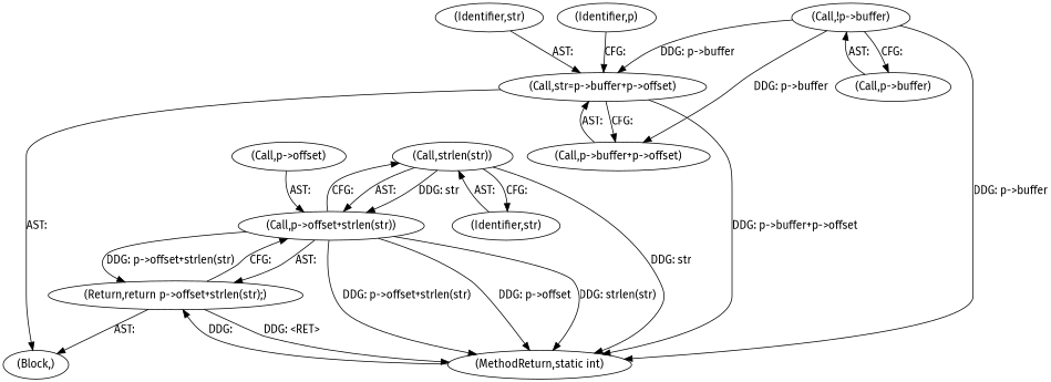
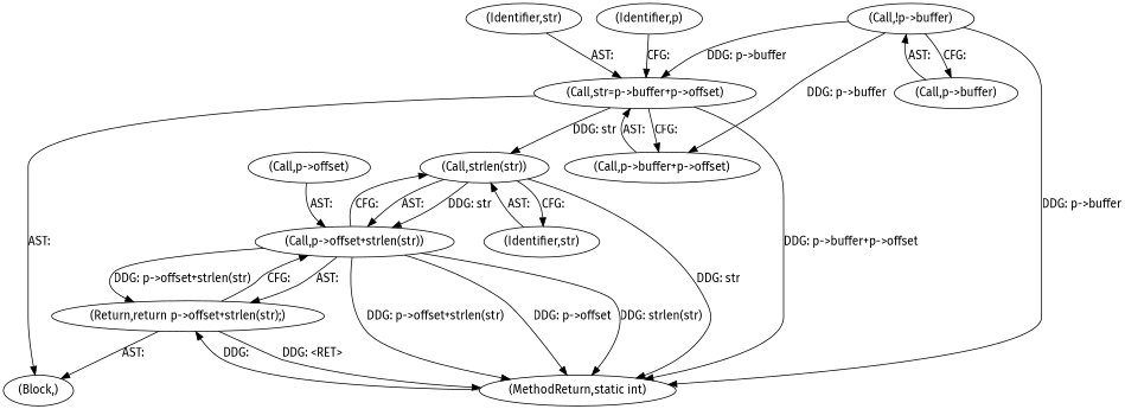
  digraph {
    fontname="Fira Sans"
    node [fontname="Fira Sans"]
    edge [fontname="Fira Sans"]
    n1 [label="(Call,strlen(str))"]
    n2 [label="(Call,p->offset+strlen(str))"]
    n3 [label="(MethodReturn,static int)"]
    n4 [label="(Identifier,str)"]
    n5 [label="(Return,return p->offset+strlen(str);)"]
    n6 [label="(Call,str=p->buffer+p->offset)"]
    n7 [label="(Block,)"]
    n8 [label="(Call,p->buffer+p->offset)"]
    n9 [label="(Call,!p->buffer)"]
    n10 [label="(Call,p->buffer)"]
    n11 [label="(Identifier,p)"]
    n12 [label="(Call,p->offset)"]
    n13 [label="(Identifier,str)"]
    n1 -> n2 [label="AST: "]
    n1 -> n2 [label="DDG: str"]
    n1 -> n3 [label="DDG: str"]
    n1 -> n4 [label="CFG: "]
    n2 -> n1 [label="CFG: "]
    n2 -> n3 [label="DDG: p->offset+strlen(str)"]
    n2 -> n3 [label="DDG: p->offset"]
    n2 -> n3 [label="DDG: strlen(str)"]
    n2 -> n5 [label="AST: "]
    n2 -> n5 [label="DDG: p->offset+strlen(str)"]
    n3 -> n5 [label="DDG: "]
    n4 -> n1 [label="AST: "]
    n5 -> n2 [label="CFG: "]
    n5 -> n3 [label="DDG: <RET>"]
    n5 -> n7 [label="AST: "]
+   n6 -> n1 [label="DDG: str"]
    n6 -> n3 [label="DDG: p->buffer+p->offset"]
    n6 -> n7 [label="AST: "]
    n6 -> n8 [label="CFG: "]
    n8 -> n6 [label="AST: "]
    n9 -> n3 [label="DDG: p->buffer"]
    n9 -> n6 [label="DDG: p->buffer"]
    n9 -> n8 [label="DDG: p->buffer"]
    n9 -> n10 [label="CFG: "]
    n10 -> n9 [label="AST: "]
    n11 -> n6 [label="CFG: "]
    n12 -> n2 [label="AST: "]
    n13 -> n6 [label="AST: "]
  }
